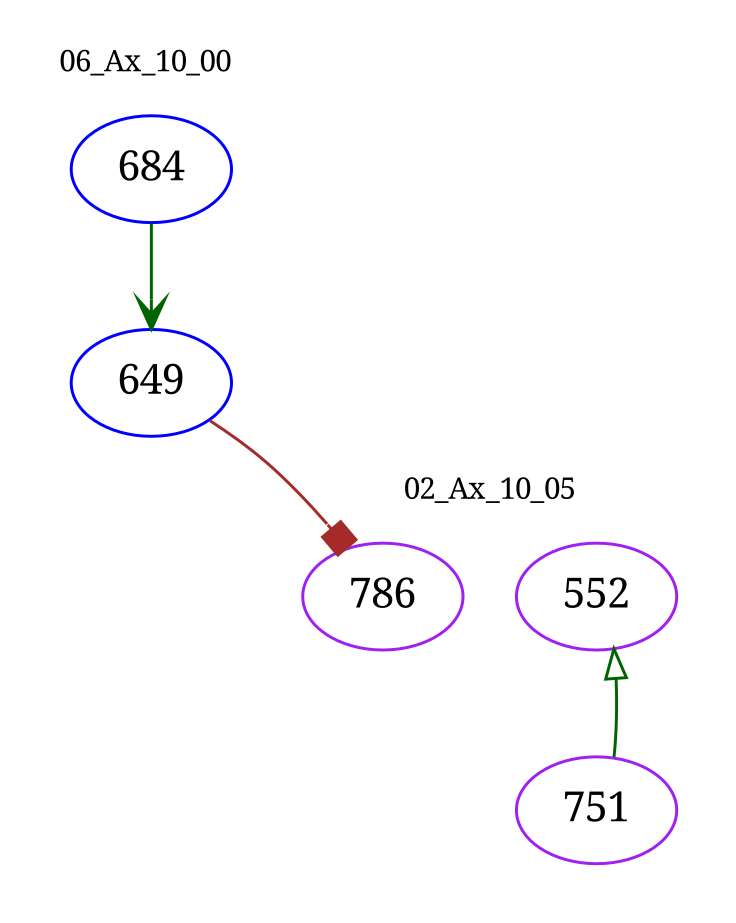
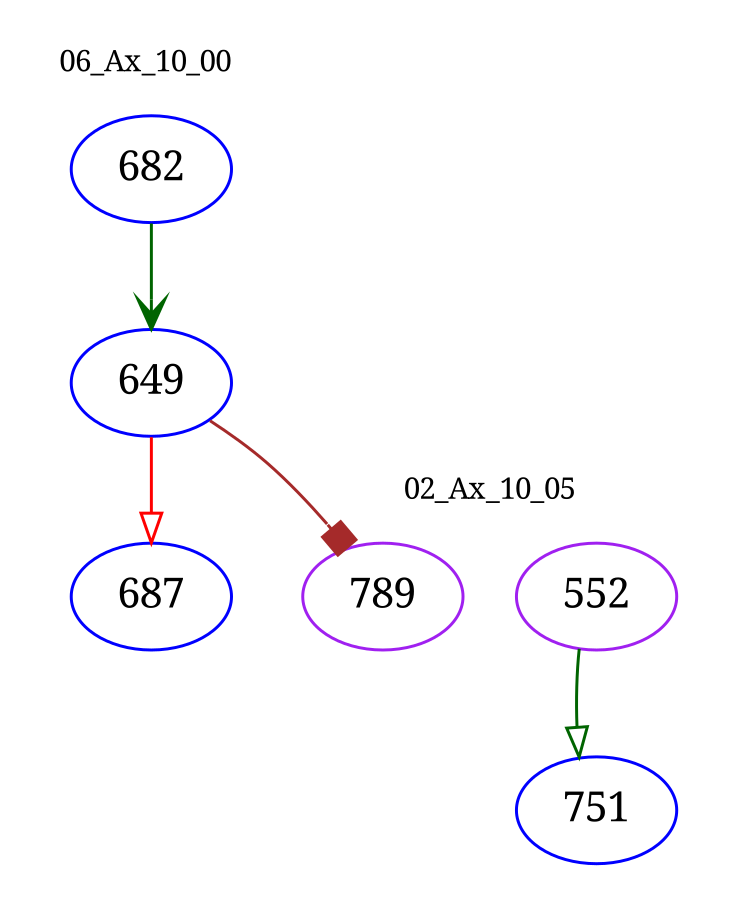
  digraph {
    fontname="Noto Serif"
    node [color=blue fontname="Noto Serif"]
    edge [arrowhead=onormal color=darkgreen fontname="Noto Serif"]
    n1 [color=purple label=552]
-   n2 [color=purple label=751]
-   n3 [color=purple label=786]
-   n4 [label=684]
+   n2 [label=751]
+   n3 [color=purple label=789]
+   n4 [label=682]
    n5 [label=649]
+   n6 [label=687]
    subgraph cluster_1 {
      color=white
      fontsize=10
      label="02_Ax_10_05"
      n1
      n2
      n3
    }
    subgraph cluster_2 {
      color=white
      fontsize=10
      label="06_Ax_10_00"
      n4
      n5
+     n6
    }
-   n2 -> n1
+   n1 -> n2
    n4 -> n5 [arrowhead=vee]
    n5 -> n3 [arrowhead=box color=brown]
+   n5 -> n6 [color=red]
  }
